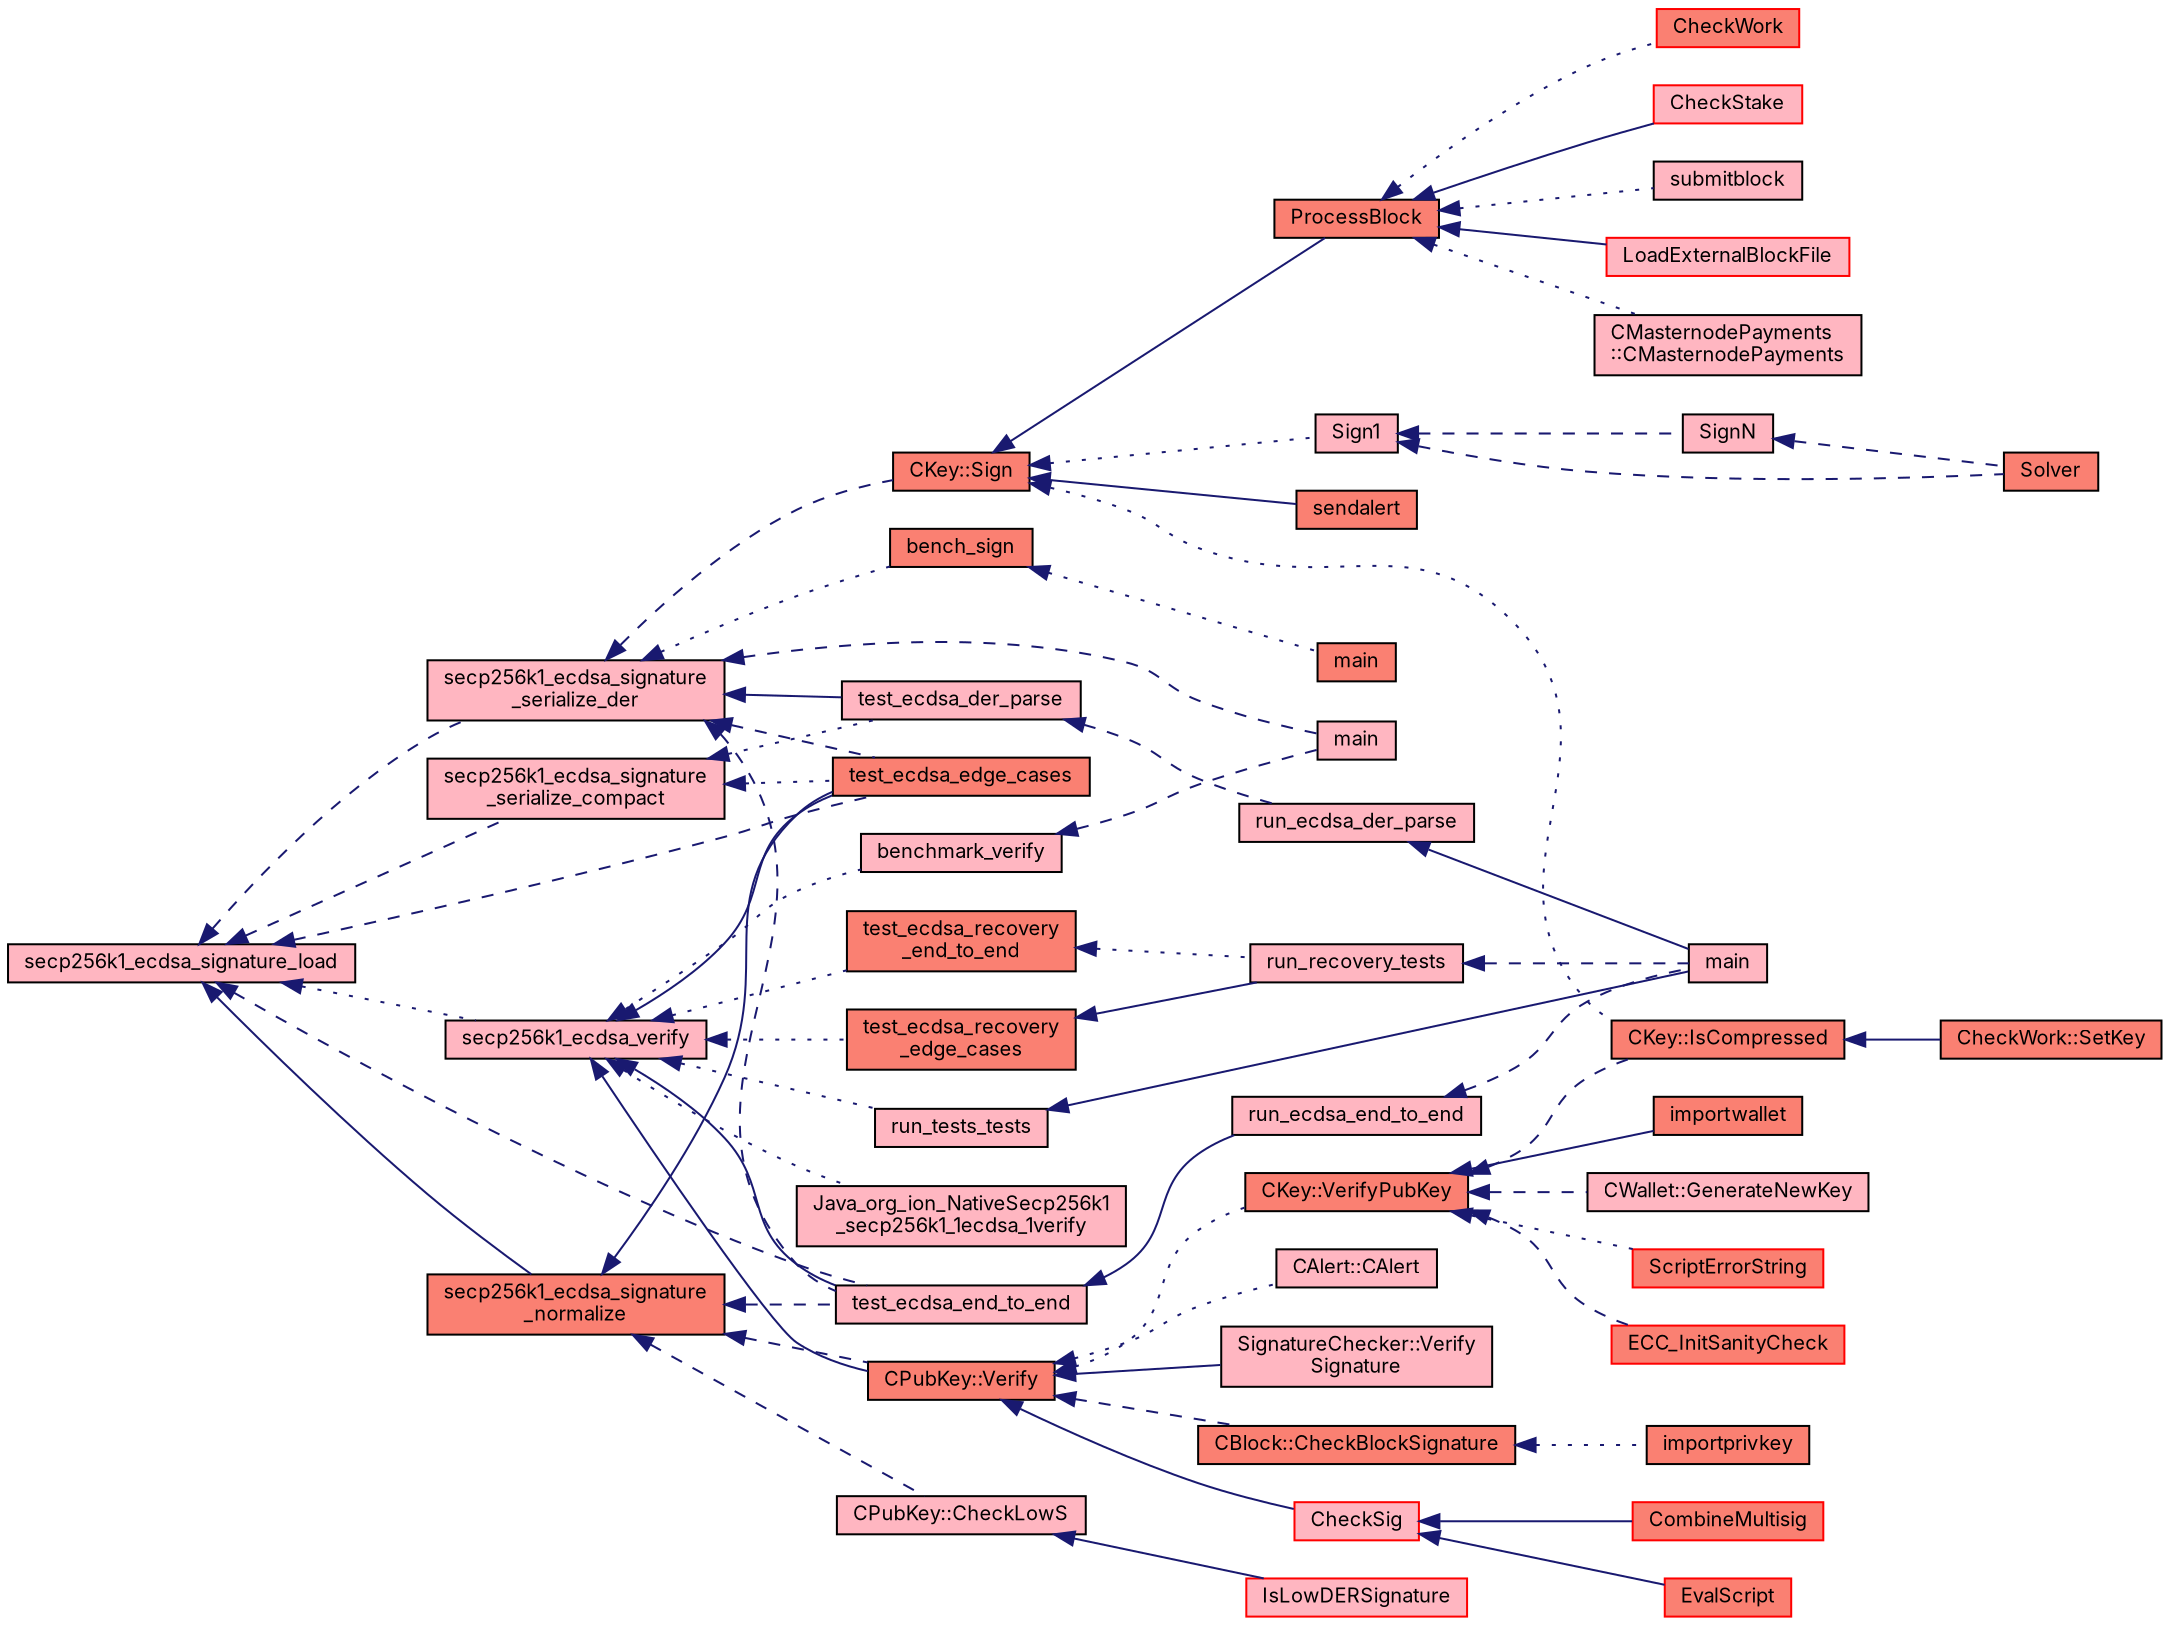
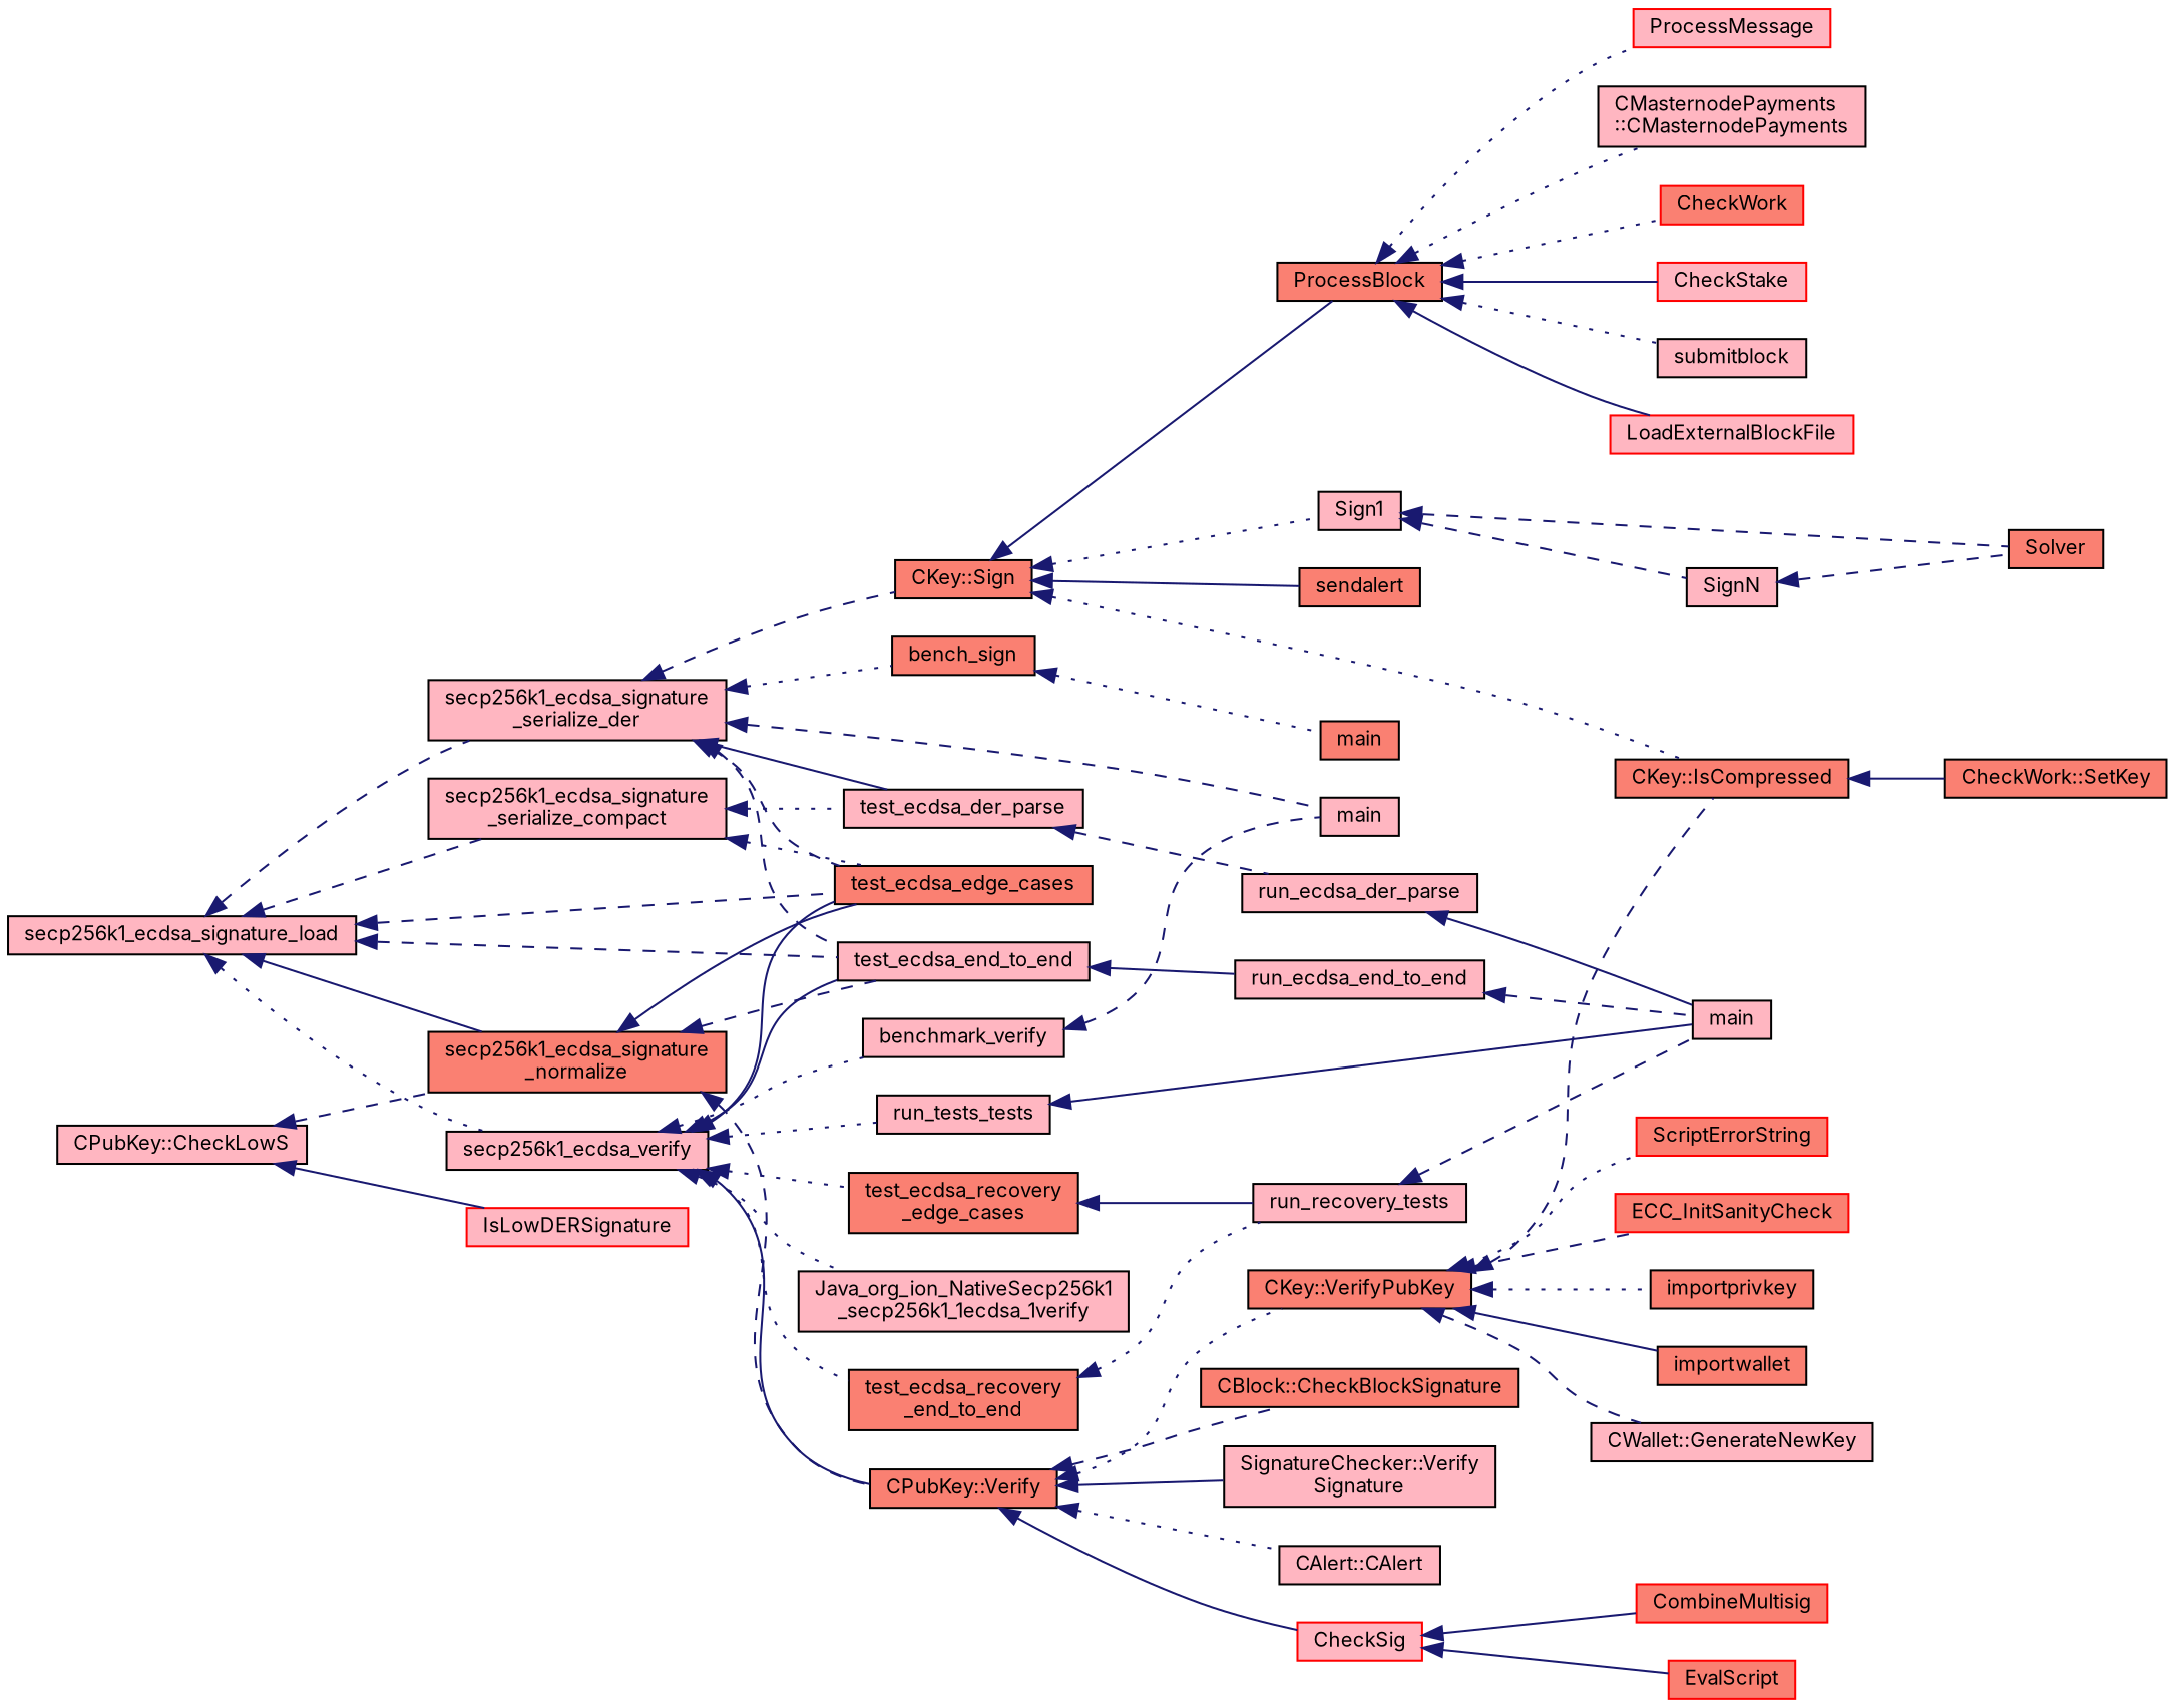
  digraph {
    fontname=Inter
    rankdir=LR
    node [color=black fillcolor=lightpink fontname=Inter fontsize=10 shape=record style=filled]
    edge [color=midnightblue dir=back fontname=Inter fontsize=10 labelfontname=Helvetica labelfontsize=10 style=dashed]
    n1 [fontcolor=black height=0.2 label=secp256k1_ecdsa_signature_load width=0.4]
    n2 [height=0.2 label="secp256k1_ecdsa_signature\l_serialize_der" width=0.4]
    n3 [height=0.2 label=test_ecdsa_end_to_end width=0.4]
    n4 [fillcolor=salmon height=0.2 label=test_ecdsa_edge_cases width=0.4]
    n5 [height=0.2 label="secp256k1_ecdsa_signature\l_serialize_compact" width=0.4]
    n6 [fillcolor=salmon height=0.2 label="secp256k1_ecdsa_signature\l_normalize" width=0.4]
    n7 [height=0.2 label=secp256k1_ecdsa_verify width=0.4]
    n8 [fillcolor=salmon height=0.2 label="CKey::Sign" width=0.4]
    n9 [fillcolor=salmon height=0.2 label=bench_sign width=0.4]
    n10 [height=0.2 label=main width=0.4]
    n11 [height=0.2 label=test_ecdsa_der_parse width=0.4]
    n12 [height=0.2 label=run_ecdsa_end_to_end width=0.4]
    n13 [fillcolor=salmon height=0.2 label="CPubKey::Verify" width=0.4]
    n14 [height=0.2 label="CPubKey::CheckLowS" width=0.4]
    n15 [height=0.2 label=benchmark_verify width=0.4]
    n16 [height=0.2 label="Java_org_ion_NativeSecp256k1\l_secp256k1_1ecdsa_1verify" width=0.4]
    n17 [fillcolor=salmon height=0.2 label="test_ecdsa_recovery\l_end_to_end" width=0.4]
    n18 [fillcolor=salmon height=0.2 label="test_ecdsa_recovery\l_edge_cases" width=0.4]
    n19 [height=0.2 label=run_tests_tests width=0.4]
    n20 [fillcolor=salmon height=0.2 label="CKey::IsCompressed" width=0.4]
    n21 [fillcolor=salmon height=0.2 label=ProcessBlock width=0.4]
    n22 [fillcolor=salmon height=0.2 label=sendalert width=0.4]
    n23 [height=0.2 label=Sign1 width=0.4]
    n24 [fillcolor=salmon height=0.2 label=main width=0.4]
    n25 [height=0.2 label=run_ecdsa_der_parse width=0.4]
    n26 [fillcolor=salmon height=0.2 label="CheckWork::SetKey" width=0.4]
    n27 [color=red height=0.2 label=LoadExternalBlockFile width=0.4]
+   n28 [color=red height=0.2 label=ProcessMessage width=0.4]
    n29 [height=0.2 label="CMasternodePayments\l::CMasternodePayments" width=0.4]
    n30 [color=red fillcolor=salmon height=0.2 label=CheckWork width=0.4]
    n31 [color=red height=0.2 label=CheckStake width=0.4]
    n32 [height=0.2 label=submitblock width=0.4]
    n33 [height=0.2 label=SignN width=0.4]
    n34 [fillcolor=salmon height=0.2 label=Solver width=0.4]
    n35 [height=0.2 label=main width=0.4]
    n36 [height=0.2 label="CAlert::CAlert" width=0.4]
    n37 [fillcolor=salmon height=0.2 label="CKey::VerifyPubKey" width=0.4]
    n38 [fillcolor=salmon height=0.2 label="CBlock::CheckBlockSignature" width=0.4]
    n39 [color=red height=0.2 label=CheckSig width=0.4]
    n40 [height=0.2 label="SignatureChecker::Verify\lSignature" width=0.4]
    n41 [color=red height=0.2 label=IsLowDERSignature width=0.4]
    n42 [color=red fillcolor=salmon height=0.2 label=ECC_InitSanityCheck width=0.4]
    n43 [fillcolor=salmon height=0.2 label=importprivkey width=0.4]
    n44 [fillcolor=salmon height=0.2 label=importwallet width=0.4]
    n45 [height=0.2 label="CWallet::GenerateNewKey" width=0.4]
    n46 [color=red fillcolor=salmon height=0.2 label=ScriptErrorString width=0.4]
    n47 [color=red fillcolor=salmon height=0.2 label=EvalScript width=0.4]
    n48 [color=red fillcolor=salmon height=0.2 label=CombineMultisig width=0.4]
    n49 [height=0.2 label=run_recovery_tests width=0.4]
    n1 -> n2
    n1 -> n3
    n1 -> n4
    n1 -> n5
    n1 -> n6 [style=solid]
    n1 -> n7 [style=dotted]
    n2 -> n3
    n2 -> n4
    n2 -> n8
    n2 -> n9 [style=dotted]
    n2 -> n10
    n2 -> n11 [style=solid]
    n3 -> n12 [style=solid]
    n5 -> n4 [style=dotted]
    n5 -> n11 [style=dotted]
    n6 -> n3
    n6 -> n4 [style=solid]
    n6 -> n13
-   n6 -> n14
+   n14 -> n6
    n7 -> n3 [style=solid]
    n7 -> n4 [style=solid]
    n7 -> n13 [style=solid]
    n7 -> n15 [style=dotted]
    n7 -> n16 [style=dotted]
    n7 -> n17 [style=dotted]
    n7 -> n18 [style=dotted]
    n7 -> n19 [style=dotted]
    n8 -> n20 [style=dotted]
    n8 -> n21 [style=solid]
    n8 -> n22 [style=solid]
    n8 -> n23 [style=dotted]
    n9 -> n24 [style=dotted]
    n11 -> n25
    n12 -> n35
    n13 -> n36 [style=dotted]
    n13 -> n37 [style=dotted]
    n13 -> n38
    n13 -> n39 [style=solid]
    n13 -> n40 [style=solid]
    n14 -> n41 [style=solid]
    n15 -> n10
    n17 -> n49 [style=dotted]
    n18 -> n49 [style=solid]
    n19 -> n35 [style=solid]
    n20 -> n26 [style=solid]
    n21 -> n27 [style=solid]
+   n21 -> n28 [style=dotted]
    n21 -> n29 [style=dotted]
    n21 -> n30 [style=dotted]
    n21 -> n31 [style=solid]
    n21 -> n32 [style=dotted]
    n23 -> n33
    n23 -> n34
    n25 -> n35 [style=solid]
    n33 -> n34
    n37 -> n20
    n37 -> n42
-   n38 -> n43 [style=dotted]
+   n37 -> n43 [style=dotted]
    n37 -> n44 [style=solid]
    n37 -> n45
    n37 -> n46 [style=dotted]
    n39 -> n47 [style=solid]
    n39 -> n48 [style=solid]
    n49 -> n35
  }
